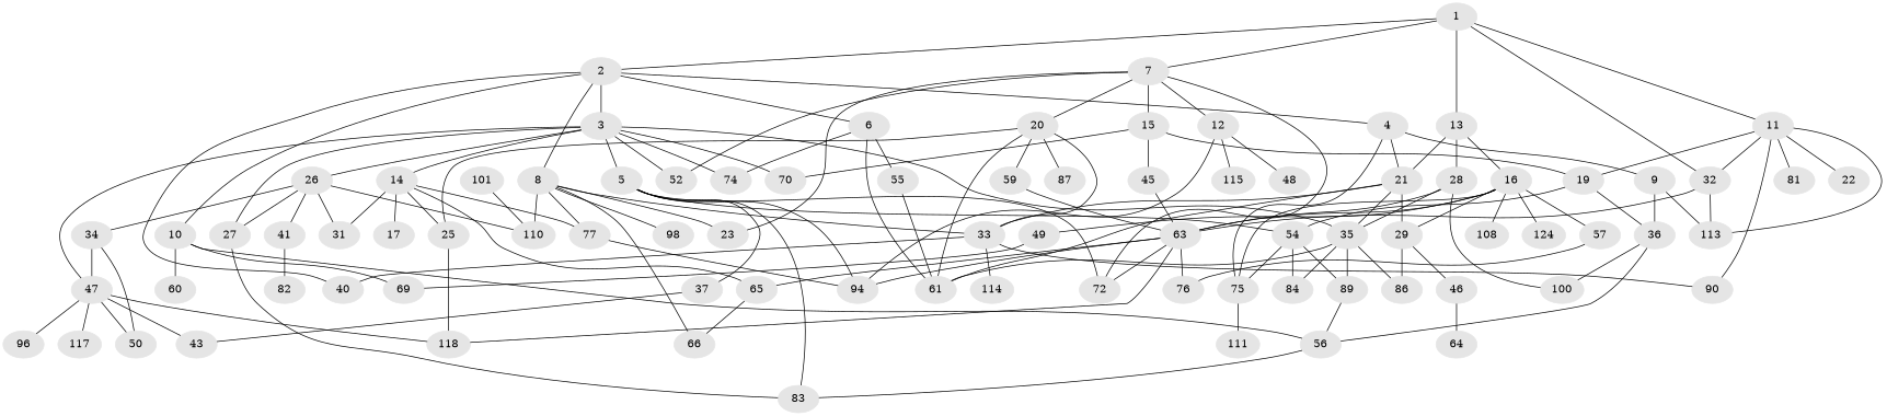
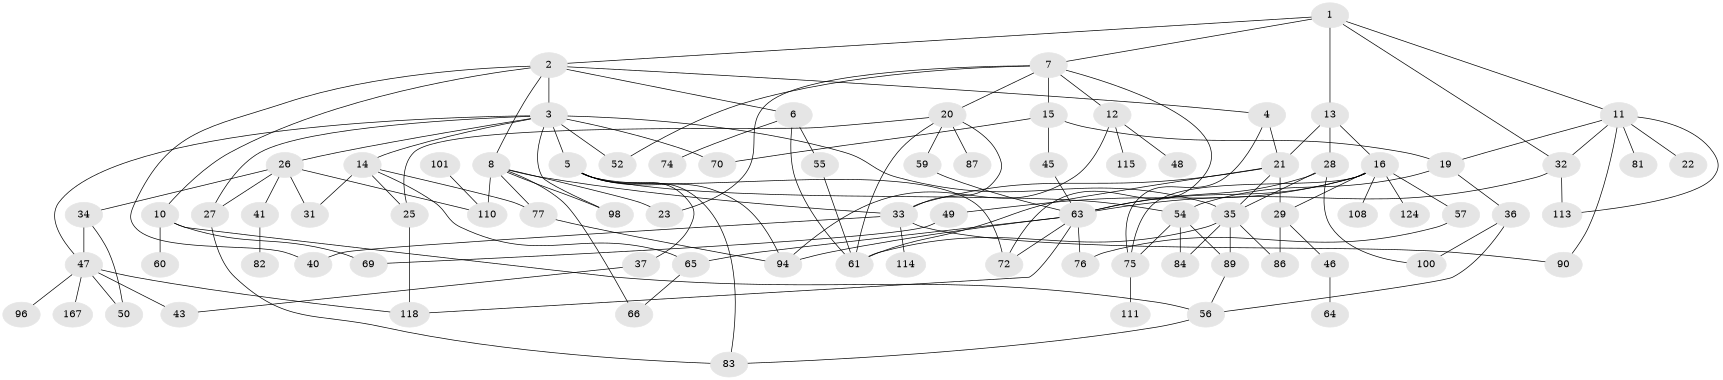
  graph {
    fontname="DejaVu Serif"
    node [color=gray90 fontname="DejaVu Serif" style=filled]
    edge [fontname="DejaVu Serif"]
    1 [super="+30"]
    2
    7 [super="+123"]
    11 [super="+42"]
    13
    32 [super="+102"]
    3 [super="+24"]
    4
    6 [super="+44"]
    8 [super="+122"]
    10 [super="+107"]
    40
    52 [super="+68"]
    72
    12 [super="+91"]
    15 [super="+53"]
    20 [super="+103"]
    23
    113
    19
    22
    81
    90
    21 [super="+78"]
    16 [super="+18"]
    28 [super="+71"]
    63 [super="+99"]
    5 [super="+80"]
    14 [super="+39"]
    26 [super="+58"]
    27
    35 [super="+67"]
    47 [super="+79"]
    70
    74 [super="+116"]
-   9 [super="+73"]
    75 [super="+112"]
    55
    61 [super="+120"]
    33 [super="+85"]
    66
    77
    98
    110 [super="+119"]
    56
    60
    69
    37
    54 [super="+97"]
    83 [super="+109"]
    94 [super="+104"]
-   17
    25 [super="+38"]
    31
    65
    34 [super="+62"]
    41 [super="+88"]
    86 [super="+105"]
    84 [super="+106"]
    89 [super="+95"]
    118
    50 [super="+92"]
    43
    96
-   117
+   117 [label=167]
    36 [super="+93"]
    29 [super="+121"]
    111
    48
    115
    45
    59
    87
    114
    100
    49
    57
    108
    124
    46 [super="+51"]
    76
    82
    64
    101
    1 -- 2
    1 -- 7
    1 -- 11
    1 -- 13
    1 -- 32
    2 -- 3
    2 -- 4
    2 -- 6
    2 -- 8
    2 -- 10
    2 -- 40
    7 -- 52
    7 -- 72
    7 -- 12
    7 -- 15
    7 -- 20
    7 -- 23
    11 -- 32
    11 -- 113
    11 -- 19
    11 -- 22
    11 -- 81 [weight=2]
    11 -- 90
    13 -- 21
    13 -- 16
    13 -- 28
    32 -- 113
    32 -- 63
    3 -- 52
    3 -- 5
    3 -- 14
    3 -- 26
    3 -- 27
    3 -- 35
    3 -- 47
    3 -- 70
-   3 -- 74
+   3 -- 98
    4 -- 21
-   4 -- 9
    4 -- 75
    6 -- 74
    6 -- 55
    6 -- 61
    8 -- 23
    8 -- 33
    8 -- 66
    8 -- 77
    8 -- 98 [weight=2]
    8 -- 110
    10 -- 56
    10 -- 60
    10 -- 69
    12 -- 94
    12 -- 48
    12 -- 115
    15 -- 19
    15 -- 70
    15 -- 45
    20 -- 61
    20 -- 33
    20 -- 25
    20 -- 59
    20 -- 87
    19 -- 54
    19 -- 36
    21 -- 35
    21 -- 61
    21 -- 33
    21 -- 29
    16 -- 63
    16 -- 75
    16 -- 29
    16 -- 49
    16 -- 57
    16 -- 108
    16 -- 124
    28 -- 63
    28 -- 35
    28 -- 100
    63 -- 72
    63 -- 94
    63 -- 65
    63 -- 118
    63 -- 76
    5 -- 72
    5 -- 37
    5 -- 54
    5 -- 83
    5 -- 94
    14 -- 77
-   14 -- 17
    14 -- 25
    14 -- 31
    14 -- 65
    26 -- 27
    26 -- 110
    26 -- 31
    26 -- 34
    26 -- 41
    27 -- 83
    35 -- 61
    35 -- 86
    35 -- 84
    35 -- 89
    47 -- 118
    47 -- 50
    47 -- 43
    47 -- 96
    47 -- 117
-   9 -- 113
-   9 -- 36
    75 -- 111
    55 -- 61
    33 -- 40
    33 -- 90
    33 -- 114
    77 -- 94
    56 -- 83
    37 -- 43
    54 -- 75
    54 -- 84
    54 -- 89
    25 -- 118
    65 -- 66
    34 -- 47
    34 -- 50
    41 -- 82
    89 -- 56
    36 -- 56
    36 -- 100
    29 -- 86
    29 -- 46 [weight=2]
    45 -- 63
    59 -- 63
    49 -- 69
    57 -- 76
    46 -- 64
    101 -- 110
  }
